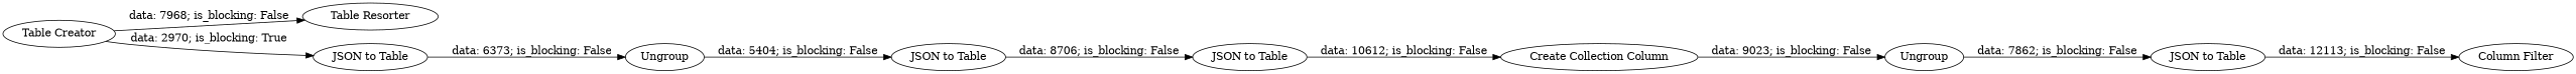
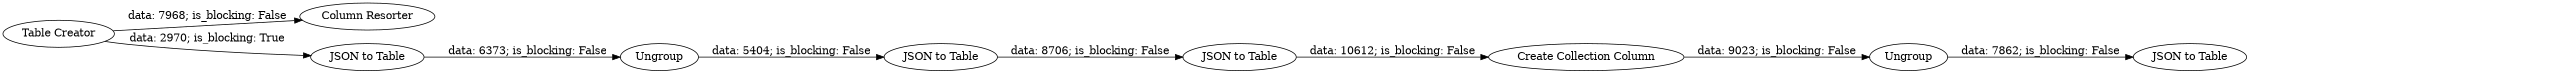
  digraph {
    rankdir=LR
    n1 [label=Ungroup]
    n2 [label="JSON to Table"]
    n3 [label="JSON to Table"]
-   n4 [label="Table Resorter"]
+   n4 [label="Column Resorter"]
    n5 [label="Create Collection Column"]
    n6 [label=Ungroup]
    n7 [label="JSON to Table"]
-   n8 [label="Column Filter"]
    n9 [label="JSON to Table"]
    n10 [label="Table Creator"]
    n1 -> n2 [label="data: 5404; is_blocking: False"]
    n2 -> n3 [label="data: 8706; is_blocking: False"]
    n3 -> n5 [label="data: 10612; is_blocking: False"]
    n5 -> n6 [label="data: 9023; is_blocking: False"]
    n6 -> n7 [label="data: 7862; is_blocking: False"]
-   n7 -> n8 [label="data: 12113; is_blocking: False"]
    n9 -> n1 [label="data: 6373; is_blocking: False"]
    n10 -> n4 [label="data: 7968; is_blocking: False"]
    n10 -> n9 [label="data: 2970; is_blocking: True"]
  }
